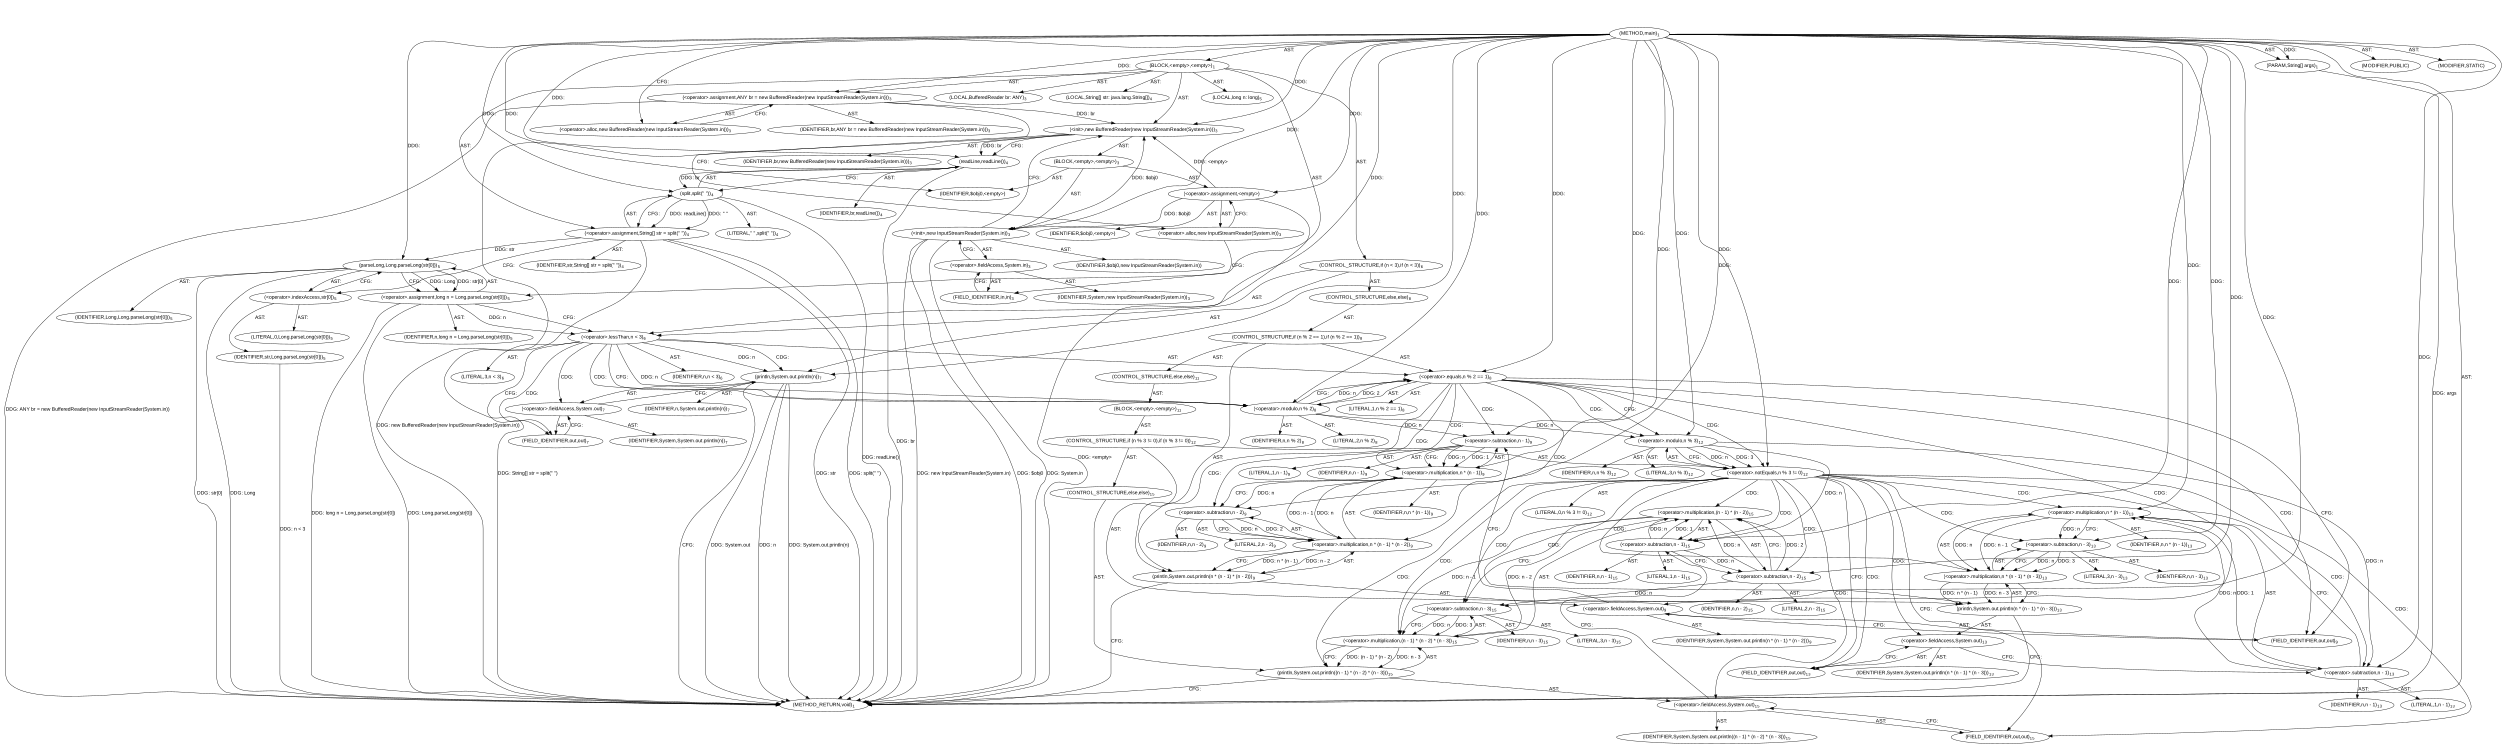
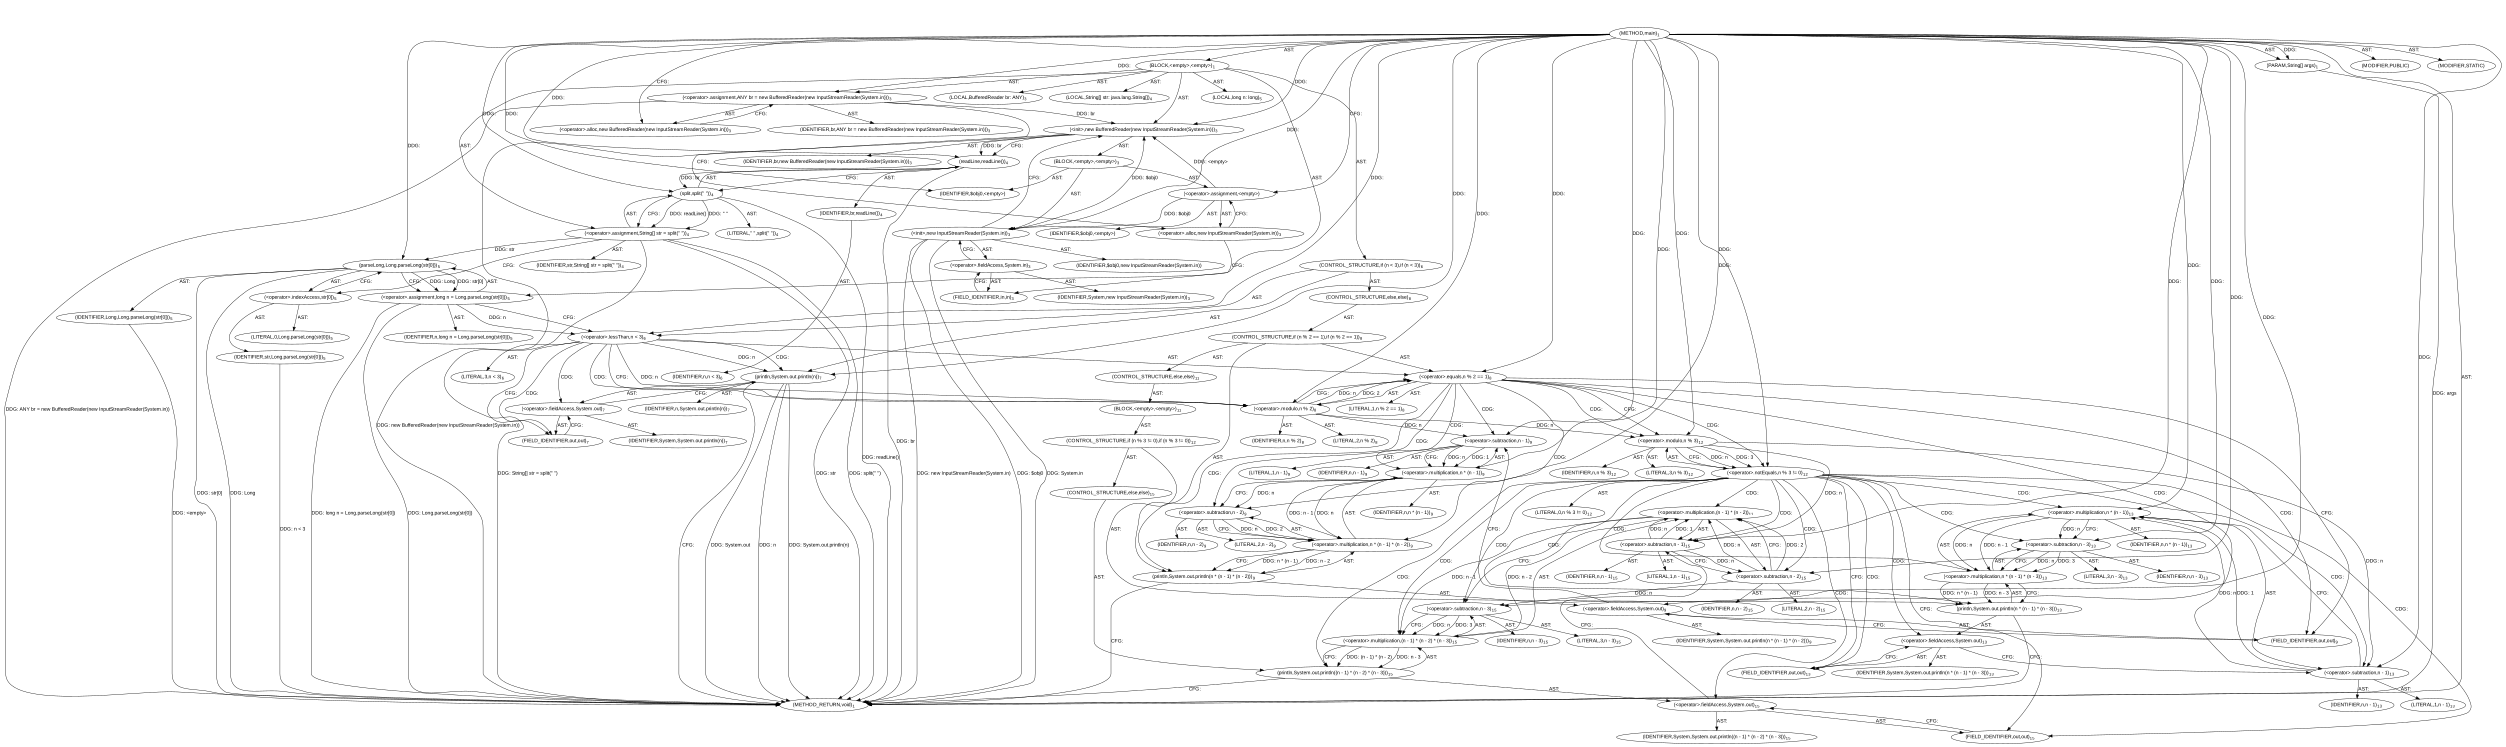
  digraph {
    fontname="Liberation Sans"
    node [fontname="Liberation Sans"]
    edge [fontname="Liberation Sans"]
    n1 [label=<(METHOD,main)<SUB>1</SUB>>]
    n2 [label=<(PARAM,String[] args)<SUB>1</SUB>>]
    n3 [label=<(BLOCK,&lt;empty&gt;,&lt;empty&gt;)<SUB>1</SUB>>]
    n4 [label=<(&lt;operator&gt;.assignment,ANY br = new BufferedReader(new InputStreamReader(System.in)))<SUB>3</SUB>>]
    n5 [label=<(&lt;operator&gt;.alloc,new BufferedReader(new InputStreamReader(System.in)))<SUB>3</SUB>>]
    n6 [label=<(&lt;init&gt;,new BufferedReader(new InputStreamReader(System.in)))<SUB>3</SUB>>]
    n7 [label=<(&lt;operator&gt;.assignment,&lt;empty&gt;)>]
    n8 [label=<(&lt;init&gt;,new InputStreamReader(System.in))<SUB>3</SUB>>]
    n9 [label=<(IDENTIFIER,$obj0,&lt;empty&gt;)>]
    n10 [label=<(split,split(&quot; &quot;))<SUB>4</SUB>>]
    n11 [label=<(readLine,readLine())<SUB>4</SUB>>]
    n12 [label=<(parseLong,Long.parseLong(str[0]))<SUB>5</SUB>>]
    n13 [label=<(&lt;operator&gt;.lessThan,n &lt; 3)<SUB>6</SUB>>]
    n14 [label=<(println,System.out.println(n))<SUB>7</SUB>>]
    n15 [label=<(&lt;operator&gt;.equals,n % 2 == 1)<SUB>8</SUB>>]
    n16 [label=<(&lt;operator&gt;.modulo,n % 2)<SUB>8</SUB>>]
    n17 [label=<(&lt;operator&gt;.multiplication,n * (n - 1))<SUB>9</SUB>>]
    n18 [label=<(&lt;operator&gt;.subtraction,n - 1)<SUB>9</SUB>>]
    n19 [label=<(&lt;operator&gt;.subtraction,n - 2)<SUB>9</SUB>>]
    n20 [label=<(&lt;operator&gt;.notEquals,n % 3 != 0)<SUB>12</SUB>>]
    n21 [label=<(&lt;operator&gt;.modulo,n % 3)<SUB>12</SUB>>]
    n22 [label=<(&lt;operator&gt;.multiplication,n * (n - 1))<SUB>13</SUB>>]
    n23 [label=<(&lt;operator&gt;.subtraction,n - 1)<SUB>13</SUB>>]
    n24 [label=<(&lt;operator&gt;.subtraction,n - 3)<SUB>13</SUB>>]
    n25 [label=<(&lt;operator&gt;.subtraction,n - 1)<SUB>15</SUB>>]
    n26 [label=<(&lt;operator&gt;.subtraction,n - 2)<SUB>15</SUB>>]
    n27 [label=<(&lt;operator&gt;.subtraction,n - 3)<SUB>15</SUB>>]
    n28 [label=<(MODIFIER,PUBLIC)>]
    n29 [label=<(MODIFIER,STATIC)>]
    n30 [label=<(METHOD_RETURN,void)<SUB>1</SUB>>]
    n31 [label=<(LOCAL,BufferedReader br: ANY)<SUB>3</SUB>>]
    n32 [label=<(LOCAL,String[] str: java.lang.String[])<SUB>4</SUB>>]
    n33 [label=<(&lt;operator&gt;.assignment,String[] str = split(&quot; &quot;))<SUB>4</SUB>>]
    n34 [label=<(LOCAL,long n: long)<SUB>5</SUB>>]
    n35 [label=<(&lt;operator&gt;.assignment,long n = Long.parseLong(str[0]))<SUB>5</SUB>>]
    n36 [label=<(CONTROL_STRUCTURE,if (n &lt; 3),if (n &lt; 3))<SUB>6</SUB>>]
    n37 [label=<(IDENTIFIER,br,ANY br = new BufferedReader(new InputStreamReader(System.in)))<SUB>3</SUB>>]
    n38 [label=<(&lt;operator&gt;.alloc,new InputStreamReader(System.in))<SUB>3</SUB>>]
    n39 [label=<(IDENTIFIER,br,new BufferedReader(new InputStreamReader(System.in)))<SUB>3</SUB>>]
    n40 [label=<(BLOCK,&lt;empty&gt;,&lt;empty&gt;)<SUB>3</SUB>>]
    n41 [label=<(IDENTIFIER,$obj0,&lt;empty&gt;)>]
    n42 [label=<(IDENTIFIER,$obj0,new InputStreamReader(System.in))>]
    n43 [label=<(&lt;operator&gt;.fieldAccess,System.in)<SUB>3</SUB>>]
    n44 [label=<(LITERAL,&quot; &quot;,split(&quot; &quot;))<SUB>4</SUB>>]
    n45 [label=<(IDENTIFIER,br,readLine())<SUB>4</SUB>>]
    n46 [label=<(&lt;operator&gt;.indexAccess,str[0])<SUB>5</SUB>>]
    n47 [label=<(IDENTIFIER,Long,Long.parseLong(str[0]))<SUB>5</SUB>>]
    n48 [label=<(IDENTIFIER,n,n &lt; 3)<SUB>6</SUB>>]
    n49 [label=<(LITERAL,3,n &lt; 3)<SUB>6</SUB>>]
    n50 [label=<(&lt;operator&gt;.fieldAccess,System.out)<SUB>7</SUB>>]
    n51 [label=<(FIELD_IDENTIFIER,out,out)<SUB>7</SUB>>]
    n52 [label=<(IDENTIFIER,n,System.out.println(n))<SUB>7</SUB>>]
    n53 [label=<(println,System.out.println(n * (n - 1) * (n - 2)))<SUB>9</SUB>>]
    n54 [label=<(LITERAL,1,n % 2 == 1)<SUB>8</SUB>>]
    n55 [label=<(&lt;operator&gt;.fieldAccess,System.out)<SUB>9</SUB>>]
    n56 [label=<(FIELD_IDENTIFIER,out,out)<SUB>9</SUB>>]
    n57 [label=<(&lt;operator&gt;.multiplication,n * (n - 1) * (n - 2))<SUB>9</SUB>>]
    n58 [label=<(IDENTIFIER,n,n % 2)<SUB>8</SUB>>]
    n59 [label=<(LITERAL,2,n % 2)<SUB>8</SUB>>]
    n60 [label=<(IDENTIFIER,n,n * (n - 1))<SUB>9</SUB>>]
    n61 [label=<(IDENTIFIER,n,n - 1)<SUB>9</SUB>>]
    n62 [label=<(LITERAL,1,n - 1)<SUB>9</SUB>>]
    n63 [label=<(IDENTIFIER,n,n - 2)<SUB>9</SUB>>]
    n64 [label=<(LITERAL,2,n - 2)<SUB>9</SUB>>]
    n65 [label=<(println,System.out.println(n * (n - 1) * (n - 3)))<SUB>13</SUB>>]
    n66 [label=<(LITERAL,0,n % 3 != 0)<SUB>12</SUB>>]
    n67 [label=<(&lt;operator&gt;.fieldAccess,System.out)<SUB>13</SUB>>]
    n68 [label=<(FIELD_IDENTIFIER,out,out)<SUB>13</SUB>>]
    n69 [label=<(&lt;operator&gt;.multiplication,n * (n - 1) * (n - 3))<SUB>13</SUB>>]
    n70 [label=<(println,System.out.println((n - 1) * (n - 2) * (n - 3)))<SUB>15</SUB>>]
    n71 [label=<(&lt;operator&gt;.fieldAccess,System.out)<SUB>15</SUB>>]
    n72 [label=<(FIELD_IDENTIFIER,out,out)<SUB>15</SUB>>]
    n73 [label=<(&lt;operator&gt;.multiplication,(n - 1) * (n - 2) * (n - 3))<SUB>15</SUB>>]
-   n74 [label=<(&lt;operator&gt;.multiplication,(n - 1) * (n - 2))<SUB>15</SUB>>]
+   n74 [label=<(&lt;operator&gt;.multiplication,(n - 1) * (n - 2))<SUB>11</SUB>>]
    n75 [label=<(IDENTIFIER,n,n % 3)<SUB>12</SUB>>]
    n76 [label=<(LITERAL,3,n % 3)<SUB>12</SUB>>]
    n77 [label=<(IDENTIFIER,n,n * (n - 1))<SUB>13</SUB>>]
    n78 [label=<(IDENTIFIER,n,n - 1)<SUB>13</SUB>>]
    n79 [label=<(LITERAL,1,n - 1)<SUB>13</SUB>>]
    n80 [label=<(IDENTIFIER,n,n - 3)<SUB>13</SUB>>]
    n81 [label=<(LITERAL,3,n - 3)<SUB>13</SUB>>]
    n82 [label=<(IDENTIFIER,n,n - 1)<SUB>15</SUB>>]
    n83 [label=<(LITERAL,1,n - 1)<SUB>15</SUB>>]
    n84 [label=<(IDENTIFIER,n,n - 2)<SUB>15</SUB>>]
    n85 [label=<(LITERAL,2,n - 2)<SUB>15</SUB>>]
    n86 [label=<(IDENTIFIER,n,n - 3)<SUB>15</SUB>>]
    n87 [label=<(LITERAL,3,n - 3)<SUB>15</SUB>>]
    n88 [label=<(IDENTIFIER,str,String[] str = split(&quot; &quot;))<SUB>4</SUB>>]
    n89 [label=<(IDENTIFIER,n,long n = Long.parseLong(str[0]))<SUB>5</SUB>>]
    n90 [label=<(CONTROL_STRUCTURE,else,else)<SUB>8</SUB>>]
    n91 [label=<(FIELD_IDENTIFIER,in,in)<SUB>3</SUB>>]
    n92 [label=<(IDENTIFIER,System,new InputStreamReader(System.in))<SUB>3</SUB>>]
    n93 [label=<(IDENTIFIER,str,Long.parseLong(str[0]))<SUB>5</SUB>>]
    n94 [label=<(LITERAL,0,Long.parseLong(str[0]))<SUB>5</SUB>>]
    n95 [label=<(CONTROL_STRUCTURE,if (n % 2 == 1),if (n % 2 == 1))<SUB>8</SUB>>]
    n96 [label=<(IDENTIFIER,System,System.out.println(n))<SUB>7</SUB>>]
    n97 [label=<(CONTROL_STRUCTURE,else,else)<SUB>11</SUB>>]
    n98 [label=<(BLOCK,&lt;empty&gt;,&lt;empty&gt;)<SUB>11</SUB>>]
    n99 [label=<(IDENTIFIER,System,System.out.println(n * (n - 1) * (n - 2)))<SUB>9</SUB>>]
    n100 [label=<(CONTROL_STRUCTURE,if (n % 3 != 0),if (n % 3 != 0))<SUB>12</SUB>>]
    n101 [label=<(CONTROL_STRUCTURE,else,else)<SUB>15</SUB>>]
    n102 [label=<(IDENTIFIER,System,System.out.println(n * (n - 1) * (n - 3)))<SUB>13</SUB>>]
    n103 [label=<(IDENTIFIER,System,System.out.println((n - 1) * (n - 2) * (n - 3)))<SUB>15</SUB>>]
    n1 -> n2 [label="AST: "]
    n1 -> n2 [label="DDG: "]
    n1 -> n3 [label="AST: "]
    n1 -> n4 [label="DDG: "]
    n1 -> n5 [label="CFG: "]
    n1 -> n6 [label="DDG: "]
-   n1 -> n7 [label="DDG: "]
+   n1 -> n7 [label="CFG: "]
    n1 -> n8 [label="DDG: "]
    n1 -> n9 [label="DDG: "]
    n1 -> n10 [label="DDG: "]
    n1 -> n11 [label="DDG: "]
    n1 -> n12 [label="DDG: "]
    n1 -> n13 [label="DDG: "]
    n1 -> n14 [label="DDG: "]
    n1 -> n15 [label="DDG: "]
    n1 -> n16 [label="DDG: "]
    n1 -> n17 [label="DDG: "]
    n1 -> n18 [label="DDG: "]
    n1 -> n19 [label="DDG: "]
    n1 -> n20 [label="DDG: "]
    n1 -> n21 [label="DDG: "]
    n1 -> n22 [label="DDG: "]
    n1 -> n23 [label="DDG: "]
    n1 -> n24 [label="DDG: "]
    n1 -> n25 [label="DDG: "]
    n1 -> n26 [label="DDG: "]
    n1 -> n27 [label="DDG: "]
    n1 -> n28 [label="AST: "]
    n1 -> n29 [label="AST: "]
    n1 -> n30 [label="AST: "]
    n2 -> n30 [label="DDG: args"]
    n3 -> n4 [label="AST: "]
    n3 -> n6 [label="AST: "]
    n3 -> n31 [label="AST: "]
    n3 -> n32 [label="AST: "]
    n3 -> n33 [label="AST: "]
    n3 -> n34 [label="AST: "]
    n3 -> n35 [label="AST: "]
    n3 -> n36 [label="AST: "]
    n4 -> n5 [label="AST: "]
    n4 -> n6 [label="DDG: br"]
    n4 -> n30 [label="DDG: ANY br = new BufferedReader(new InputStreamReader(System.in))"]
    n4 -> n37 [label="AST: "]
    n4 -> n38 [label="CFG: "]
    n5 -> n4 [label="CFG: "]
    n6 -> n11 [label="CFG: "]
    n6 -> n11 [label="DDG: br"]
    n6 -> n30 [label="DDG: new BufferedReader(new InputStreamReader(System.in))"]
    n6 -> n39 [label="AST: "]
    n6 -> n40 [label="AST: "]
    n7 -> n6 [label="DDG: &lt;empty&gt;"]
    n7 -> n8 [label="DDG: $obj0"]
-   n7 -> n30 [label="DDG: &lt;empty&gt;"]
+   n47 -> n30 [label="DDG: &lt;empty&gt;"]
    n7 -> n38 [label="AST: "]
    n7 -> n41 [label="AST: "]
    n8 -> n6 [label="CFG: "]
    n8 -> n6 [label="DDG: $obj0"]
    n8 -> n30 [label="DDG: $obj0"]
    n8 -> n30 [label="DDG: System.in"]
    n8 -> n30 [label="DDG: new InputStreamReader(System.in)"]
    n8 -> n42 [label="AST: "]
    n8 -> n43 [label="AST: "]
    n10 -> n11 [label="AST: "]
    n10 -> n30 [label="DDG: readLine()"]
    n10 -> n33 [label="CFG: "]
    n10 -> n33 [label="DDG: readLine()"]
    n10 -> n33 [label="DDG: &quot; &quot;"]
    n10 -> n44 [label="AST: "]
    n11 -> n10 [label="CFG: "]
    n11 -> n10 [label="DDG: br"]
    n11 -> n30 [label="DDG: br"]
    n11 -> n45 [label="AST: "]
    n12 -> n30 [label="DDG: str[0]"]
    n12 -> n30 [label="DDG: Long"]
    n12 -> n35 [label="CFG: "]
    n12 -> n35 [label="DDG: Long"]
    n12 -> n35 [label="DDG: str[0]"]
    n12 -> n46 [label="AST: "]
    n12 -> n47 [label="AST: "]
    n13 -> n14 [label="DDG: n"]
    n13 -> n14 [label="CDG: "]
    n13 -> n15 [label="AST: "]
    n13 -> n16 [label="CFG: "]
    n13 -> n16 [label="DDG: n"]
    n13 -> n16 [label="CDG: "]
-   n13 -> n48 [label="AST: "]
+   n45 -> n48 [label="AST: "]
    n13 -> n49 [label="AST: "]
    n13 -> n50 [label="CDG: "]
    n13 -> n51 [label="CFG: "]
    n13 -> n51 [label="CDG: "]
    n14 -> n30 [label="CFG: "]
    n14 -> n30 [label="DDG: System.out"]
    n14 -> n30 [label="DDG: n"]
    n14 -> n30 [label="DDG: System.out.println(n)"]
    n14 -> n50 [label="AST: "]
    n14 -> n52 [label="AST: "]
    n15 -> n16 [label="AST: "]
    n15 -> n17 [label="CDG: "]
    n15 -> n18 [label="CDG: "]
    n15 -> n19 [label="CDG: "]
    n15 -> n20 [label="CDG: "]
    n15 -> n21 [label="CFG: "]
    n15 -> n21 [label="CDG: "]
    n15 -> n53 [label="CDG: "]
    n15 -> n54 [label="AST: "]
    n15 -> n55 [label="CDG: "]
    n15 -> n56 [label="CFG: "]
    n15 -> n56 [label="CDG: "]
    n15 -> n57 [label="CDG: "]
    n16 -> n15 [label="CFG: "]
    n16 -> n15 [label="DDG: n"]
    n16 -> n15 [label="DDG: 2"]
    n16 -> n18 [label="DDG: n"]
    n16 -> n21 [label="DDG: n"]
    n16 -> n58 [label="AST: "]
    n16 -> n59 [label="AST: "]
    n17 -> n18 [label="AST: "]
    n17 -> n19 [label="CFG: "]
    n17 -> n19 [label="DDG: n"]
    n17 -> n57 [label="DDG: n"]
    n17 -> n57 [label="DDG: n - 1"]
    n17 -> n60 [label="AST: "]
    n18 -> n17 [label="CFG: "]
    n18 -> n17 [label="DDG: n"]
    n18 -> n17 [label="DDG: 1"]
    n18 -> n61 [label="AST: "]
    n18 -> n62 [label="AST: "]
    n19 -> n57 [label="CFG: "]
    n19 -> n57 [label="DDG: n"]
    n19 -> n57 [label="DDG: 2"]
    n19 -> n63 [label="AST: "]
    n19 -> n64 [label="AST: "]
    n20 -> n21 [label="AST: "]
    n20 -> n22 [label="CDG: "]
    n20 -> n23 [label="CDG: "]
    n20 -> n24 [label="CDG: "]
    n20 -> n25 [label="CDG: "]
    n20 -> n26 [label="CDG: "]
    n20 -> n27 [label="CDG: "]
    n20 -> n65 [label="CDG: "]
    n20 -> n66 [label="AST: "]
    n20 -> n67 [label="CDG: "]
    n20 -> n68 [label="CFG: "]
    n20 -> n68 [label="CDG: "]
    n20 -> n69 [label="CDG: "]
    n20 -> n70 [label="CDG: "]
    n20 -> n71 [label="CDG: "]
    n20 -> n72 [label="CFG: "]
    n20 -> n72 [label="CDG: "]
    n20 -> n73 [label="CDG: "]
    n20 -> n74 [label="CDG: "]
    n21 -> n20 [label="CFG: "]
    n21 -> n20 [label="DDG: n"]
    n21 -> n20 [label="DDG: 3"]
    n21 -> n23 [label="DDG: n"]
    n21 -> n25 [label="DDG: n"]
    n21 -> n75 [label="AST: "]
    n21 -> n76 [label="AST: "]
    n22 -> n23 [label="AST: "]
    n22 -> n24 [label="CFG: "]
    n22 -> n24 [label="DDG: n"]
    n22 -> n69 [label="DDG: n"]
    n22 -> n69 [label="DDG: n - 1"]
    n22 -> n77 [label="AST: "]
    n23 -> n22 [label="CFG: "]
    n23 -> n22 [label="DDG: n"]
    n23 -> n22 [label="DDG: 1"]
    n23 -> n78 [label="AST: "]
    n23 -> n79 [label="AST: "]
    n24 -> n69 [label="CFG: "]
    n24 -> n69 [label="DDG: n"]
    n24 -> n69 [label="DDG: 3"]
    n24 -> n80 [label="AST: "]
    n24 -> n81 [label="AST: "]
    n25 -> n26 [label="CFG: "]
    n25 -> n26 [label="DDG: n"]
    n25 -> n74 [label="DDG: n"]
    n25 -> n74 [label="DDG: 1"]
    n25 -> n82 [label="AST: "]
    n25 -> n83 [label="AST: "]
    n26 -> n27 [label="DDG: n"]
    n26 -> n74 [label="CFG: "]
    n26 -> n74 [label="DDG: n"]
    n26 -> n74 [label="DDG: 2"]
    n26 -> n84 [label="AST: "]
    n26 -> n85 [label="AST: "]
    n27 -> n73 [label="CFG: "]
    n27 -> n73 [label="DDG: n"]
    n27 -> n73 [label="DDG: 3"]
    n27 -> n86 [label="AST: "]
    n27 -> n87 [label="AST: "]
    n33 -> n10 [label="AST: "]
    n33 -> n12 [label="DDG: str"]
    n33 -> n30 [label="DDG: str"]
    n33 -> n30 [label="DDG: split(&quot; &quot;)"]
    n33 -> n30 [label="DDG: String[] str = split(&quot; &quot;)"]
    n33 -> n46 [label="CFG: "]
    n33 -> n88 [label="AST: "]
    n35 -> n12 [label="AST: "]
    n35 -> n13 [label="CFG: "]
    n35 -> n13 [label="DDG: n"]
    n35 -> n30 [label="DDG: Long.parseLong(str[0])"]
    n35 -> n30 [label="DDG: long n = Long.parseLong(str[0])"]
    n35 -> n89 [label="AST: "]
    n36 -> n13 [label="AST: "]
    n36 -> n14 [label="AST: "]
    n36 -> n90 [label="AST: "]
    n38 -> n7 [label="CFG: "]
    n38 -> n91 [label="CFG: "]
    n40 -> n7 [label="AST: "]
    n40 -> n8 [label="AST: "]
    n40 -> n9 [label="AST: "]
    n43 -> n8 [label="CFG: "]
    n43 -> n91 [label="AST: "]
    n43 -> n92 [label="AST: "]
    n46 -> n12 [label="CFG: "]
    n46 -> n93 [label="AST: "]
    n46 -> n94 [label="AST: "]
    n50 -> n14 [label="CFG: "]
    n50 -> n51 [label="AST: "]
    n50 -> n96 [label="AST: "]
    n51 -> n50 [label="CFG: "]
    n53 -> n30 [label="CFG: "]
    n53 -> n55 [label="AST: "]
    n53 -> n57 [label="AST: "]
    n55 -> n18 [label="CFG: "]
    n55 -> n56 [label="AST: "]
    n55 -> n99 [label="AST: "]
    n56 -> n55 [label="CFG: "]
    n57 -> n17 [label="AST: "]
    n57 -> n19 [label="AST: "]
    n57 -> n53 [label="CFG: "]
    n57 -> n53 [label="DDG: n * (n - 1)"]
    n57 -> n53 [label="DDG: n - 2"]
    n65 -> n30 [label="CFG: "]
    n65 -> n67 [label="AST: "]
    n65 -> n69 [label="AST: "]
    n67 -> n23 [label="CFG: "]
    n67 -> n68 [label="AST: "]
    n67 -> n102 [label="AST: "]
    n68 -> n67 [label="CFG: "]
    n69 -> n22 [label="AST: "]
    n69 -> n24 [label="AST: "]
    n69 -> n65 [label="CFG: "]
    n69 -> n65 [label="DDG: n * (n - 1)"]
    n69 -> n65 [label="DDG: n - 3"]
    n70 -> n30 [label="CFG: "]
    n70 -> n71 [label="AST: "]
    n70 -> n73 [label="AST: "]
    n71 -> n25 [label="CFG: "]
    n71 -> n72 [label="AST: "]
    n71 -> n103 [label="AST: "]
    n72 -> n71 [label="CFG: "]
    n73 -> n27 [label="AST: "]
    n73 -> n70 [label="CFG: "]
    n73 -> n70 [label="DDG: (n - 1) * (n - 2)"]
    n73 -> n70 [label="DDG: n - 3"]
    n73 -> n74 [label="AST: "]
    n74 -> n25 [label="AST: "]
    n74 -> n26 [label="AST: "]
    n74 -> n27 [label="CFG: "]
    n74 -> n73 [label="DDG: n - 1"]
    n74 -> n73 [label="DDG: n - 2"]
    n90 -> n95 [label="AST: "]
    n91 -> n43 [label="CFG: "]
    n93 -> n30 [label="DDG: n &lt; 3"]
    n95 -> n15 [label="AST: "]
    n95 -> n53 [label="AST: "]
    n95 -> n97 [label="AST: "]
    n97 -> n98 [label="AST: "]
    n98 -> n100 [label="AST: "]
-   n100 -> n20 [label="AST: "]
    n100 -> n65 [label="AST: "]
    n100 -> n101 [label="AST: "]
    n101 -> n70 [label="AST: "]
  }
